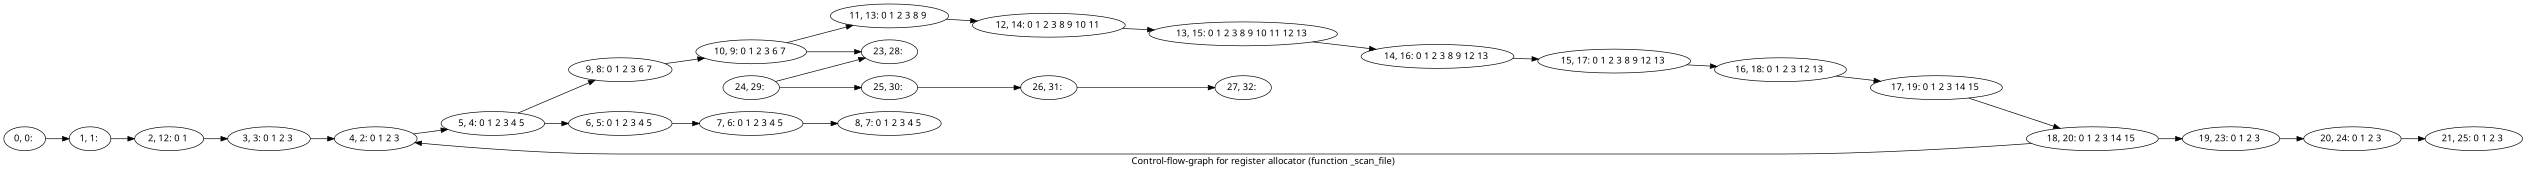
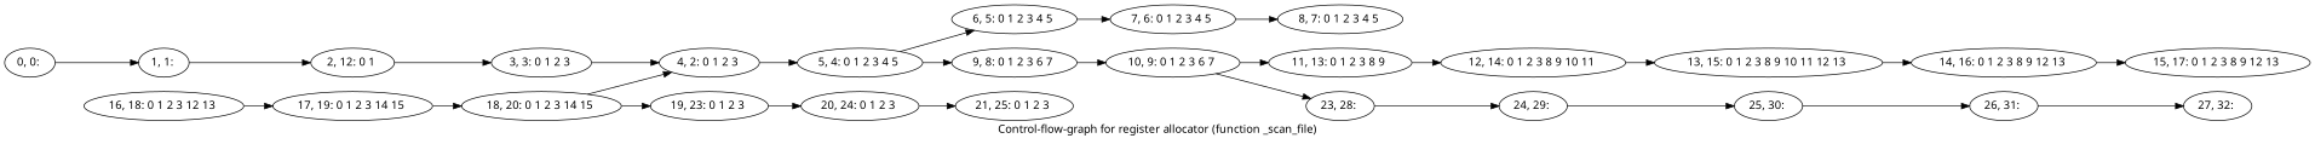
  digraph {
    fontname="Noto Sans"
    label="Control-flow-graph for register allocator (function _scan_file)"
    rankdir=LR
    node [fontname="Noto Sans"]
    edge [fontname="Noto Sans"]
    n1 [label="0, 0: "]
    n2 [label="1, 1: "]
    n3 [label="2, 12: 0 1 "]
    n4 [label="3, 3: 0 1 2 3 "]
    n5 [label="4, 2: 0 1 2 3 "]
    n6 [label="5, 4: 0 1 2 3 4 5 "]
    n7 [label="6, 5: 0 1 2 3 4 5 "]
    n8 [label="9, 8: 0 1 2 3 6 7 "]
    n9 [label="7, 6: 0 1 2 3 4 5 "]
    n10 [label="8, 7: 0 1 2 3 4 5 "]
    n11 [label="10, 9: 0 1 2 3 6 7 "]
    n12 [label="11, 13: 0 1 2 3 8 9 "]
    n13 [label="23, 28: "]
    n14 [label="12, 14: 0 1 2 3 8 9 10 11 "]
    n15 [label="24, 29: "]
    n16 [label="13, 15: 0 1 2 3 8 9 10 11 12 13 "]
    n17 [label="14, 16: 0 1 2 3 8 9 12 13 "]
    n18 [label="15, 17: 0 1 2 3 8 9 12 13 "]
    n19 [label="16, 18: 0 1 2 3 12 13 "]
    n20 [label="17, 19: 0 1 2 3 14 15 "]
    n21 [label="18, 20: 0 1 2 3 14 15 "]
    n22 [label="19, 23: 0 1 2 3 "]
    n23 [label="20, 24: 0 1 2 3 "]
    n24 [label="21, 25: 0 1 2 3 "]
    n25 [label="25, 30: "]
    n26 [label="26, 31: "]
    n27 [label="27, 32: "]
    n1 -> n2
    n2 -> n3
    n3 -> n4
    n4 -> n5
    n5 -> n6
    n6 -> n7
    n6 -> n8
    n7 -> n9
    n8 -> n11
    n9 -> n10
    n11 -> n12
    n11 -> n13
    n12 -> n14
-   n15 -> n13
+   n13 -> n15
    n14 -> n16
    n15 -> n25
    n16 -> n17
    n17 -> n18
-   n18 -> n19
    n19 -> n20
    n20 -> n21
    n21 -> n5
    n21 -> n22
    n22 -> n23
    n23 -> n24
    n25 -> n26
    n26 -> n27
  }
